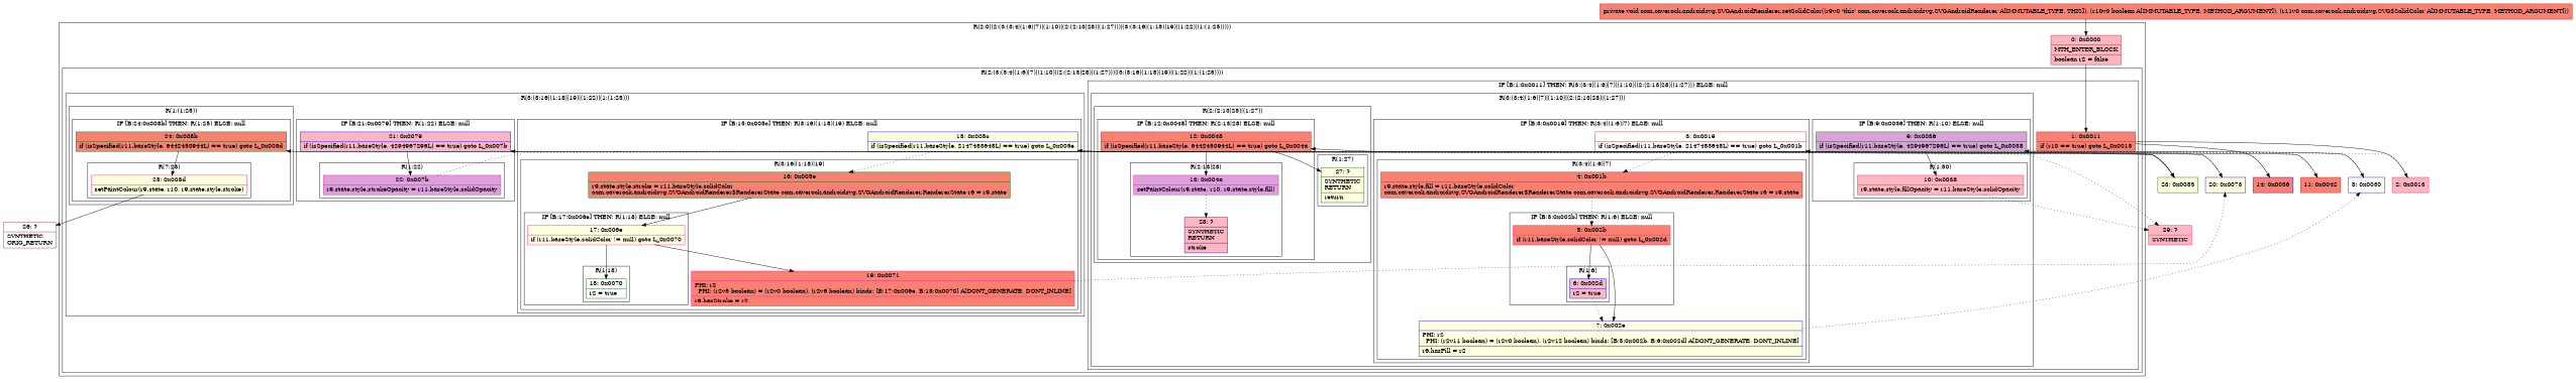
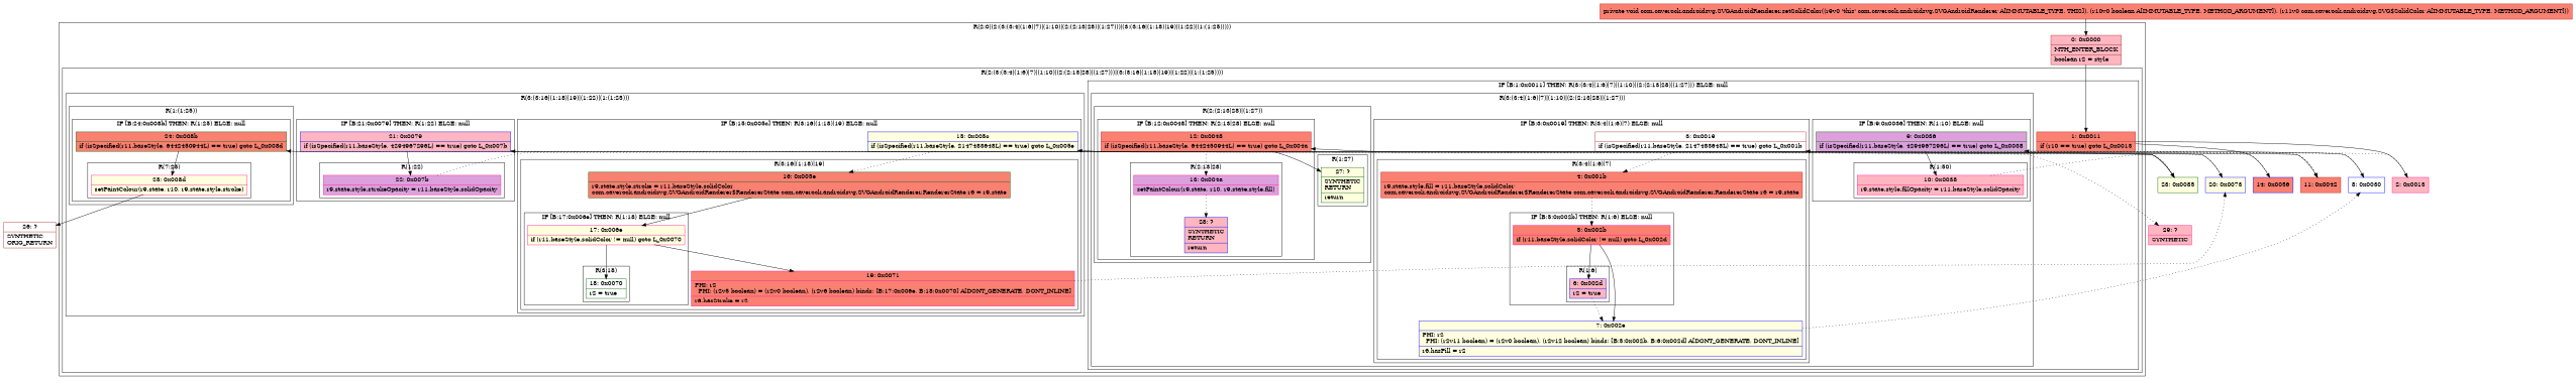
  digraph {
    node [color=deeppink fillcolor=salmon shape=record style=filled]
    edge [style=solid]
    n1 [color=blue fillcolor=lightpink label="{6\:\ 0x002d|r2 = true\l}"]
    n2 [label="{5\:\ 0x002b|if (r11.baseStyle.solidColor != null) goto L_0x002d\l}"]
    n3 [color=brown label="{4\:\ 0x001b|r9.state.style.fill = r11.baseStyle.solidColor\lcom.caverock.androidsvg.SVGAndroidRenderer$RendererState com.caverock.androidsvg.SVGAndroidRenderer.RendererState r6 = r9.state\l}"]
    n4 [color=blue fillcolor=lightyellow label="{7\:\ 0x002e|PHI: r2 \l  PHI: (r2v11 boolean) = (r2v0 boolean), (r2v12 boolean) binds: [B:5:0x002b, B:6:0x002d] A[DONT_GENERATE, DONT_INLINE]\l|r6.hasFill = r2\l}"]
    n5 [color=brown fillcolor=white label="{3\:\ 0x0019|if (isSpecified(r11.baseStyle, 2147483648L) == true) goto L_0x001b\l}"]
    n6 [fillcolor=lightpink label="{10\:\ 0x0038|r9.state.style.fillOpacity = r11.baseStyle.solidOpacity\l}"]
    n7 [color=darkgreen fillcolor=plum label="{9\:\ 0x0036|if (isSpecified(r11.baseStyle, 4294967296L) == true) goto L_0x0038\l}"]
    n8 [fillcolor=plum label="{13\:\ 0x004a|setPaintColour(r9.state, r10, r9.state.style.fill)\l}"]
-   n9 [color=blue fillcolor=lightpink label="{28\:\ ?|SYNTHETIC\lRETURN\l|stroke\l}"]
+   n9 [color=blue fillcolor=lightpink label="{28\:\ ?|SYNTHETIC\lRETURN\l|return\l}"]
    n10 [color=brown label="{12\:\ 0x0048|if (isSpecified(r11.baseStyle, 6442450944L) == true) goto L_0x004a\l}"]
    n11 [color=darkgreen fillcolor=lightyellow label="{27\:\ ?|SYNTHETIC\lRETURN\l|return\l}"]
    n12 [color=brown label="{1\:\ 0x0011|if (r10 == true) goto L_0x0013\l}"]
    n13 [color=darkgreen fillcolor=white label="{18\:\ 0x0070|r2 = true\l}"]
    n14 [fillcolor=lightyellow label="{17\:\ 0x006e|if (r11.baseStyle.solidColor != null) goto L_0x0070\l}"]
    n15 [color=darkgreen label="{16\:\ 0x005e|r9.state.style.stroke = r11.baseStyle.solidColor\lcom.caverock.androidsvg.SVGAndroidRenderer$RendererState com.caverock.androidsvg.SVGAndroidRenderer.RendererState r6 = r9.state\l}"]
    n16 [label="{19\:\ 0x0071|PHI: r2 \l  PHI: (r2v5 boolean) = (r2v0 boolean), (r2v6 boolean) binds: [B:17:0x006e, B:18:0x0070] A[DONT_GENERATE, DONT_INLINE]\l|r6.hasStroke = r2\l}"]
    n17 [color=blue fillcolor=lightyellow label="{15\:\ 0x005c|if (isSpecified(r11.baseStyle, 2147483648L) == true) goto L_0x005e\l}"]
    n18 [fillcolor=plum label="{22\:\ 0x007b|r9.state.style.strokeOpacity = r11.baseStyle.solidOpacity\l}"]
    n19 [color=blue fillcolor=lightpink label="{21\:\ 0x0079|if (isSpecified(r11.baseStyle, 4294967296L) == true) goto L_0x007b\l}"]
    n20 [fillcolor=lightyellow label="{25\:\ 0x008d|setPaintColour(r9.state, r10, r9.state.style.stroke)\l}"]
    n21 [color=darkgreen label="{24\:\ 0x008b|if (isSpecified(r11.baseStyle, 6442450944L) == true) goto L_0x008d\l}"]
-   n22 [color=brown fillcolor=lightpink label="{0\:\ 0x0000|MTH_ENTER_BLOCK\l|boolean r2 = false\l}"]
+   n22 [color=brown fillcolor=lightpink label="{0\:\ 0x0000|MTH_ENTER_BLOCK\l|boolean r2 = style\l}"]
    n23 [color=blue fillcolor=white label="{8\:\ 0x0030}"]
    n24 [color=brown label="{11\:\ 0x0042}"]
    n25 [fillcolor=lightpink label="{2\:\ 0x0013}"]
    n26 [color=blue label="{14\:\ 0x0056}"]
    n27 [color=blue fillcolor=lightyellow label="{20\:\ 0x0073}"]
    n28 [color=darkgreen fillcolor=lightyellow label="{23\:\ 0x0085}"]
    n29 [color=brown fillcolor=white label="{26\:\ ?|SYNTHETIC\lORIG_RETURN\l}"]
    n30 [fillcolor=lightpink label="{29\:\ ?|SYNTHETIC\l}"]
    n31 [color=brown label="{private void com.caverock.androidsvg.SVGAndroidRenderer.setSolidColor((r9v0 'this' com.caverock.androidsvg.SVGAndroidRenderer A[IMMUTABLE_TYPE, THIS]), (r10v0 boolean A[IMMUTABLE_TYPE, METHOD_ARGUMENT]), (r11v0 com.caverock.androidsvg.SVG$SolidColor A[IMMUTABLE_TYPE, METHOD_ARGUMENT])) }"]
    subgraph cluster_1 {
      label="R(2:0|(2:(3:(3:4|(1:6)|7)|(1:10)|(2:(2:13|28)|(1:27)))|(3:(3:16|(1:18)|19)|(1:22)|(1:(1:25)))))"
      n22
      subgraph cluster_2 {
        label="R(2:(3:(3:4|(1:6)|7)|(1:10)|(2:(2:13|28)|(1:27)))|(3:(3:16|(1:18)|19)|(1:22)|(1:(1:25))))"
        subgraph cluster_3 {
          label="IF [B:1:0x0011] THEN: R(3:(3:4|(1:6)|7)|(1:10)|(2:(2:13|28)|(1:27))) ELSE: null"
          n12
          subgraph cluster_4 {
            label="R(3:(3:4|(1:6)|7)|(1:10)|(2:(2:13|28)|(1:27)))"
            subgraph cluster_5 {
              label="IF [B:3:0x0019] THEN: R(3:4|(1:6)|7) ELSE: null"
              n5
              subgraph cluster_6 {
                label="R(3:4|(1:6)|7)"
                n3
                n4
                subgraph cluster_7 {
                  label="IF [B:5:0x002b] THEN: R(1:6) ELSE: null"
                  n2
                  subgraph cluster_8 {
                    label="R(1:6)"
                    n1
                  }
                }
              }
            }
            subgraph cluster_9 {
              label="IF [B:9:0x0036] THEN: R(1:10) ELSE: null"
              n7
              subgraph cluster_10 {
                label="R(1:50)"
                n6
              }
            }
            subgraph cluster_11 {
              label="R(2:(2:13|28)|(1:27))"
              subgraph cluster_12 {
                label="IF [B:12:0x0048] THEN: R(2:13|28) ELSE: null"
                n10
                subgraph cluster_13 {
                  label="R(2:13|28)"
                  n8
                  n9
                }
              }
              subgraph cluster_14 {
                label="R(1:27)"
                n11
              }
            }
          }
        }
        subgraph cluster_15 {
          label="R(3:(3:16|(1:18)|19)|(1:22)|(1:(1:25)))"
          subgraph cluster_16 {
            label="IF [B:15:0x005c] THEN: R(3:16|(1:18)|19) ELSE: null"
            n17
            subgraph cluster_17 {
              label="R(3:16|(1:18)|19)"
              n15
              n16
              subgraph cluster_18 {
                label="IF [B:17:0x006e] THEN: R(1:18) ELSE: null"
                n14
                subgraph cluster_19 {
-                 label="R(1:18)"
+                 label="R(3:18)"
                  n13
                }
              }
            }
          }
          subgraph cluster_20 {
            label="IF [B:21:0x0079] THEN: R(1:22) ELSE: null"
            n19
            subgraph cluster_21 {
              label="R(1:22)"
              n18
            }
          }
          subgraph cluster_22 {
            label="R(1:(1:25))"
            subgraph cluster_23 {
              label="IF [B:24:0x008b] THEN: R(1:25) ELSE: null"
              n21
              subgraph cluster_24 {
                label="R(7:25)"
                n20
              }
            }
          }
        }
      }
    }
    n1 -> n4 [style=dotted]
    n2 -> n1
    n2 -> n4
    n3 -> n2 [style=dotted]
    n4 -> n23 [style=dotted]
    n5 -> n3 [style=dotted]
    n5 -> n23 [style=dotted]
-   n6 -> n30 [style=dotted]
+   n6 -> n24 [style=dotted]
    n7 -> n6
    n7 -> n24 [style=dotted]
    n8 -> n9 [style=dotted]
-   n10 -> n8
+   n10 -> n8 [style=dotted]
    n10 -> n11
    n12 -> n25
    n12 -> n26
    n14 -> n13
    n14 -> n16
    n15 -> n14
    n16 -> n27 [style=dotted]
    n17 -> n15 [style=dotted]
    n17 -> n27
    n18 -> n28 [style=dotted]
    n19 -> n18
    n19 -> n28
    n20 -> n29
    n21 -> n20
    n21 -> n30 [style=dotted]
    n22 -> n12
    n23 -> n7
    n24 -> n10
    n25 -> n5 [style=dotted]
    n26 -> n17 [style=dotted]
    n27 -> n19 [style=dotted]
    n28 -> n21
    n31 -> n22
  }
